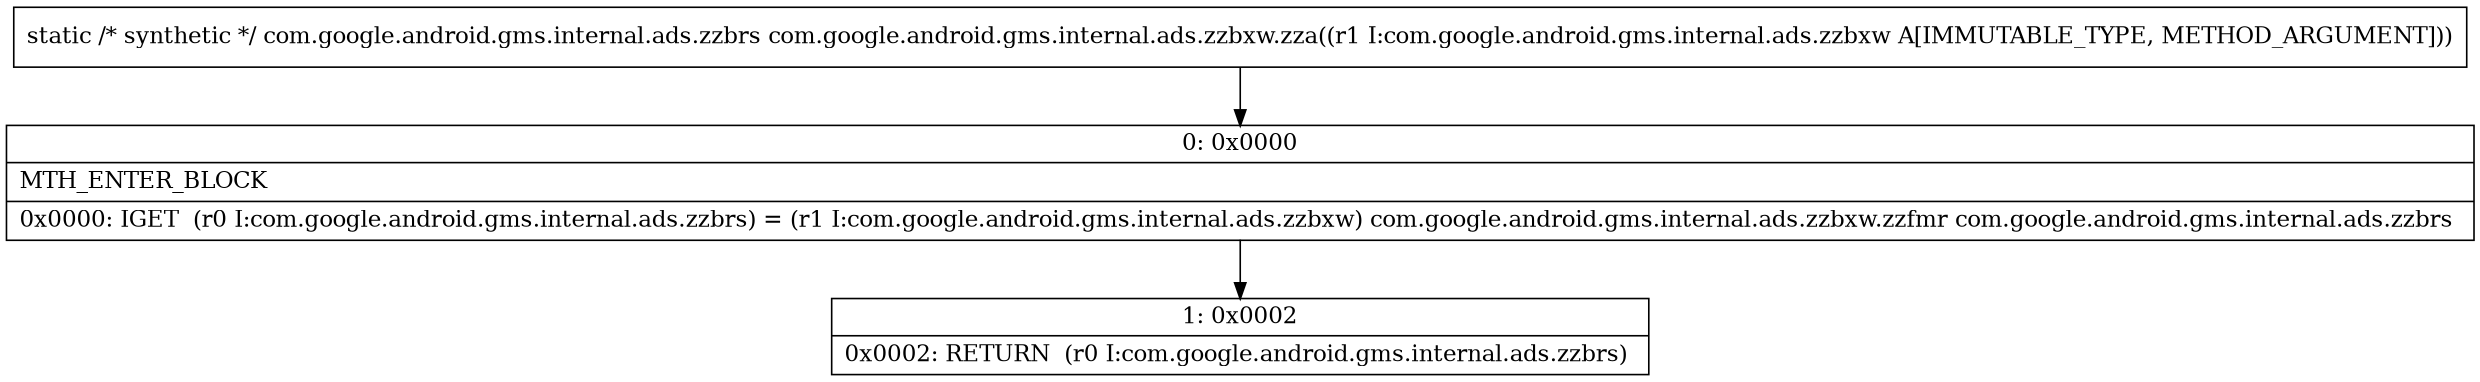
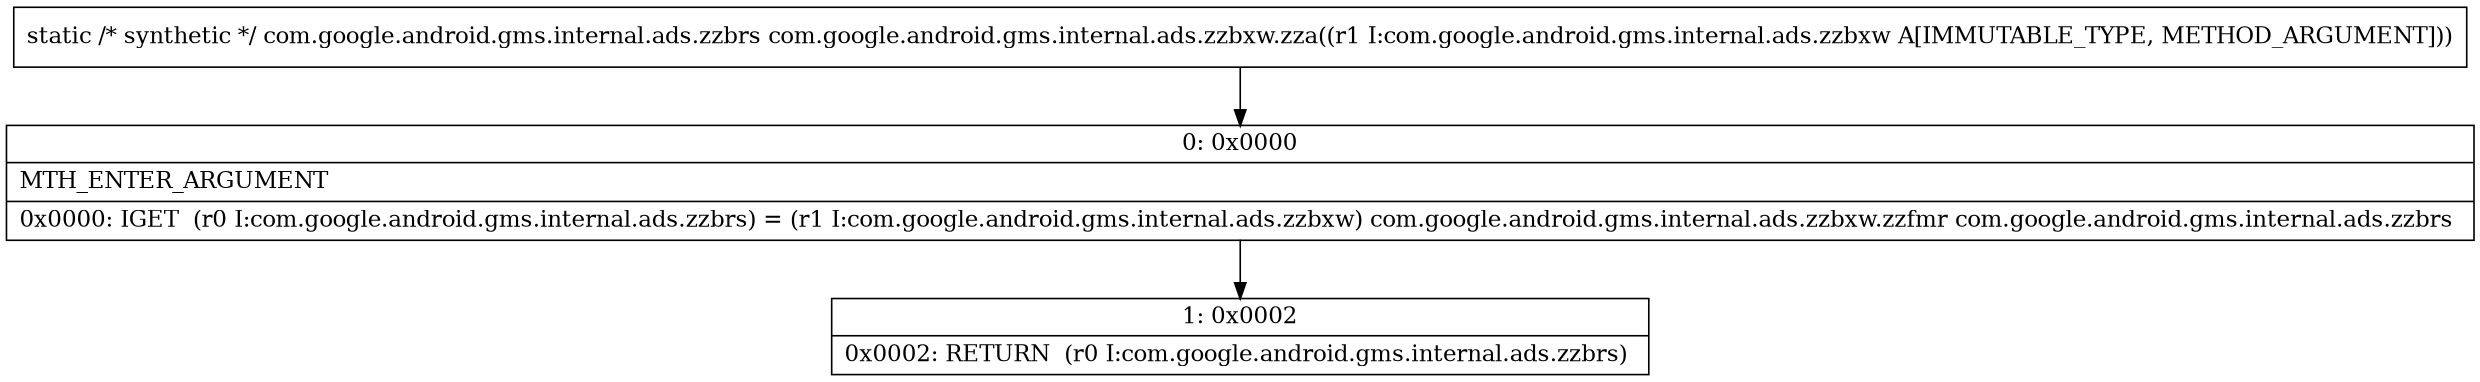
  digraph {
    node [shape=record]
-   n1 [label="{0\:\ 0x0000|MTH_ENTER_BLOCK\l|0x0000: IGET  (r0 I:com.google.android.gms.internal.ads.zzbrs) = (r1 I:com.google.android.gms.internal.ads.zzbxw) com.google.android.gms.internal.ads.zzbxw.zzfmr com.google.android.gms.internal.ads.zzbrs \l}"]
+   n1 [label="{0\:\ 0x0000|MTH_ENTER_ARGUMENT\l|0x0000: IGET  (r0 I:com.google.android.gms.internal.ads.zzbrs) = (r1 I:com.google.android.gms.internal.ads.zzbxw) com.google.android.gms.internal.ads.zzbxw.zzfmr com.google.android.gms.internal.ads.zzbrs \l}"]
    n2 [label="{1\:\ 0x0002|0x0002: RETURN  (r0 I:com.google.android.gms.internal.ads.zzbrs) \l}"]
    n3 [label="{static \/* synthetic *\/ com.google.android.gms.internal.ads.zzbrs com.google.android.gms.internal.ads.zzbxw.zza((r1 I:com.google.android.gms.internal.ads.zzbxw A[IMMUTABLE_TYPE, METHOD_ARGUMENT])) }"]
    n1 -> n2
    n3 -> n1
  }
